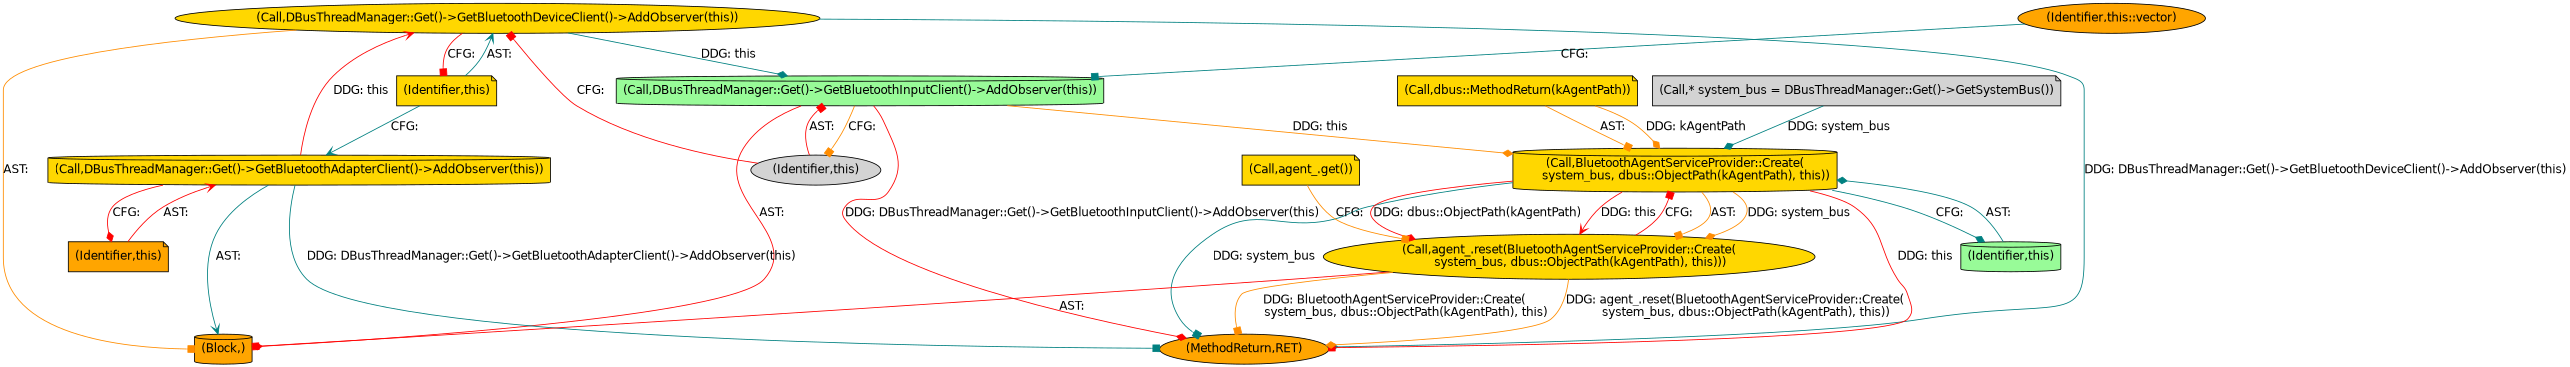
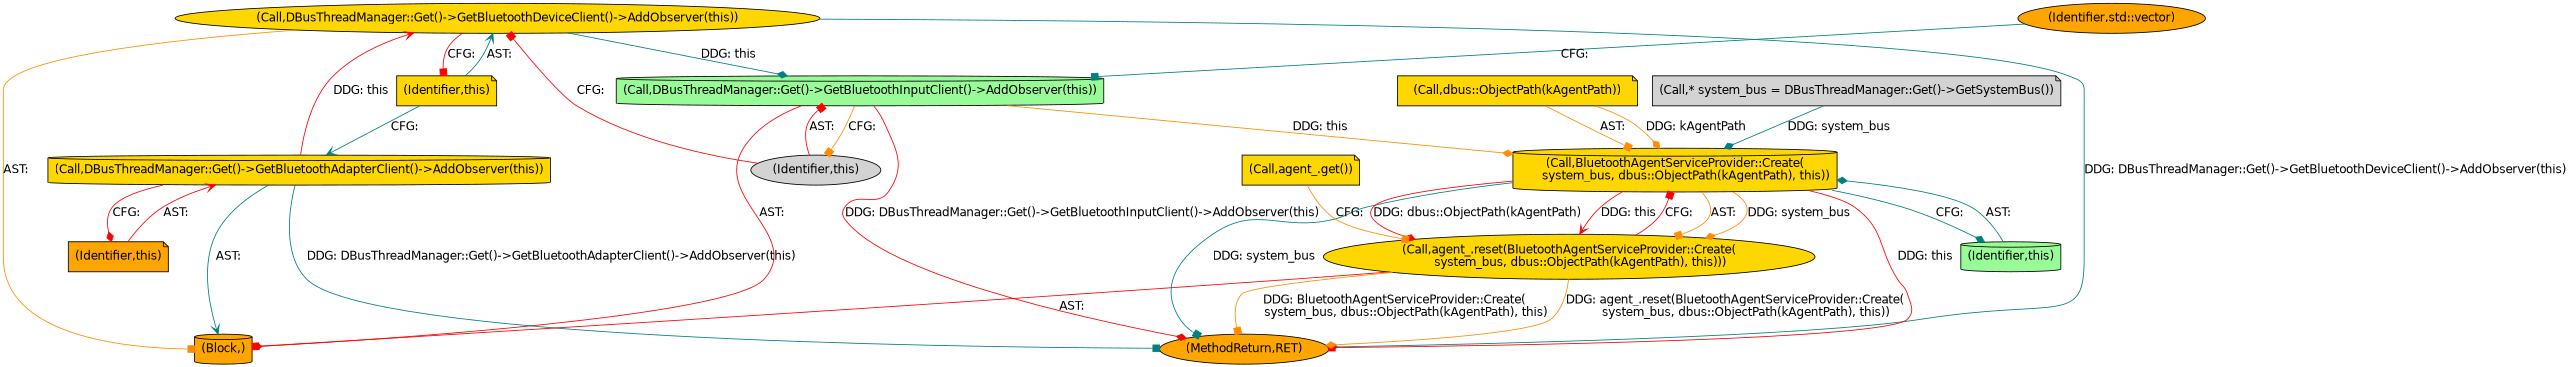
  digraph {
    fontname="DejaVu Sans"
    node [fillcolor=gold fontname="DejaVu Sans" shape=ellipse style=filled]
    edge [arrowhead=box color=red fontname="DejaVu Sans"]
    n1 [label="(Call,DBusThreadManager::Get()->GetBluetoothDeviceClient()->AddObserver(this))"]
    n2 [fillcolor=palegreen label="(Call,DBusThreadManager::Get()->GetBluetoothInputClient()->AddObserver(this))" shape=cylinder]
    n3 [label="(Identifier,this)" shape=note]
    n4 [fillcolor=orange label="(Block,)" shape=cylinder]
    n5 [fillcolor=orange label="(MethodReturn,RET)"]
    n6 [label="(Call,BluetoothAgentServiceProvider::Create(\n      system_bus, dbus::ObjectPath(kAgentPath), this))" shape=cylinder]
    n7 [fillcolor=lightgrey label="(Identifier,this)"]
    n8 [label="(Call,DBusThreadManager::Get()->GetBluetoothAdapterClient()->AddObserver(this))" shape=cylinder]
    n9 [fillcolor=orange label="(Identifier,this)" shape=note]
    n10 [label="(Call,agent_.reset(BluetoothAgentServiceProvider::Create(\n      system_bus, dbus::ObjectPath(kAgentPath), this)))"]
    n11 [fillcolor=palegreen label="(Identifier,this)" shape=cylinder]
-   n12 [fillcolor=orange label="(Identifier,this::vector)"]
+   n12 [fillcolor=orange label="(Identifier,std::vector)"]
    n13 [fillcolor=lightgrey label="(Call,* system_bus = DBusThreadManager::Get()->GetSystemBus())" shape=note]
    n14 [label="(Call,agent_.get())" shape=note]
-   n15 [label="(Call,dbus::MethodReturn(kAgentPath))" shape=note]
+   n15 [label="(Call,dbus::ObjectPath(kAgentPath))" shape=note]
    n1 -> n2 [arrowhead=diamond color=teal label="DDG: this"]
    n1 -> n3 [label="CFG: "]
    n1 -> n4 [color=darkorange label="AST: "]
    n1 -> n5 [arrowhead=diamond color=teal label="DDG: DBusThreadManager::Get()->GetBluetoothDeviceClient()->AddObserver(this)"]
    n2 -> n4 [arrowhead=diamond label="AST: "]
    n2 -> n5 [arrowhead=diamond label="DDG: DBusThreadManager::Get()->GetBluetoothInputClient()->AddObserver(this)"]
    n2 -> n6 [arrowhead=diamond color=darkorange label="DDG: this"]
    n2 -> n7 [color=darkorange label="CFG: "]
    n3 -> n1 [arrowhead=vee color=teal label="AST: "]
    n3 -> n8 [arrowhead=vee color=teal label="CFG: "]
    n6 -> n5 [label="DDG: this"]
    n6 -> n5 [color=teal label="DDG: system_bus"]
    n6 -> n10 [color=darkorange label="AST: "]
    n6 -> n10 [arrowhead=diamond color=darkorange label="DDG: system_bus"]
    n6 -> n10 [arrowhead=diamond label="DDG: dbus::ObjectPath(kAgentPath)"]
    n6 -> n10 [arrowhead=vee label="DDG: this"]
    n6 -> n11 [arrowhead=diamond color=teal label="CFG: "]
    n7 -> n1 [label="CFG: "]
    n7 -> n2 [label="AST: "]
    n8 -> n1 [arrowhead=vee label="DDG: this"]
    n8 -> n4 [arrowhead=vee color=teal label="AST: "]
    n8 -> n5 [color=teal label="DDG: DBusThreadManager::Get()->GetBluetoothAdapterClient()->AddObserver(this)"]
    n8 -> n9 [arrowhead=diamond label="CFG: "]
    n9 -> n8 [arrowhead=vee label="AST: "]
    n10 -> n4 [label="AST: "]
    n10 -> n5 [arrowhead=diamond color=darkorange label="DDG: agent_.reset(BluetoothAgentServiceProvider::Create(\n      system_bus, dbus::ObjectPath(kAgentPath), this))"]
    n10 -> n5 [color=darkorange label="DDG: BluetoothAgentServiceProvider::Create(\n      system_bus, dbus::ObjectPath(kAgentPath), this)"]
    n10 -> n6 [label="CFG: "]
    n11 -> n6 [arrowhead=diamond color=teal label="AST: "]
    n12 -> n2 [color=teal label="CFG: "]
    n13 -> n6 [arrowhead=diamond color=teal label="DDG: system_bus"]
    n14 -> n10 [color=darkorange label="CFG: "]
    n15 -> n6 [color=darkorange label="AST: "]
    n15 -> n6 [arrowhead=diamond color=darkorange label="DDG: kAgentPath"]
  }
